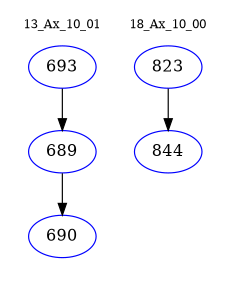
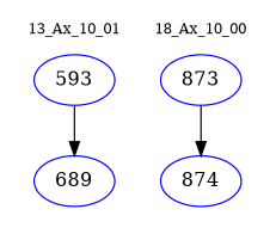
  digraph {
    node [color=blue]
    edge [color=black]
-   n1 [label=693]
+   n1 [label=593]
    n2 [label=689]
-   n3 [label=690]
-   n4 [label=823]
-   n5 [label=844]
+   n4 [label=873]
+   n5 [label=874]
    subgraph cluster_1 {
      color=white
      fontsize=10
      label="13_Ax_10_01"
      n1
      n2
-     n3
    }
    subgraph cluster_2 {
      color=white
      fontsize=10
      label="18_Ax_10_00"
      n4
      n5
    }
    n1 -> n2
-   n2 -> n3
    n4 -> n5
  }
